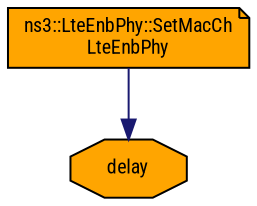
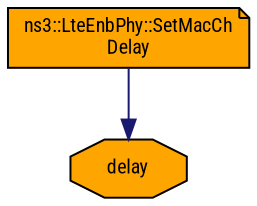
  digraph {
    rankdir=TB
    fontname="Roboto Condensed"
    node [color=black fillcolor=orange fontname="Roboto Condensed" fontsize=10 style=filled]
-   n1 [fontcolor=black height=0.2 label="ns3::LteEnbPhy::SetMacCh\lLteEnbPhy" shape=note width=0.4]
+   n1 [fontcolor=black height=0.2 label="ns3::LteEnbPhy::SetMacCh\lDelay" shape=note width=0.4]
    n2 [height=0.2 label=delay shape=octagon width=0.4]
    n1 -> n2 [color=midnightblue fontname="Roboto Condensed" fontsize=10 labelfontname=Helvetica labelfontsize=10 style=solid]
  }
